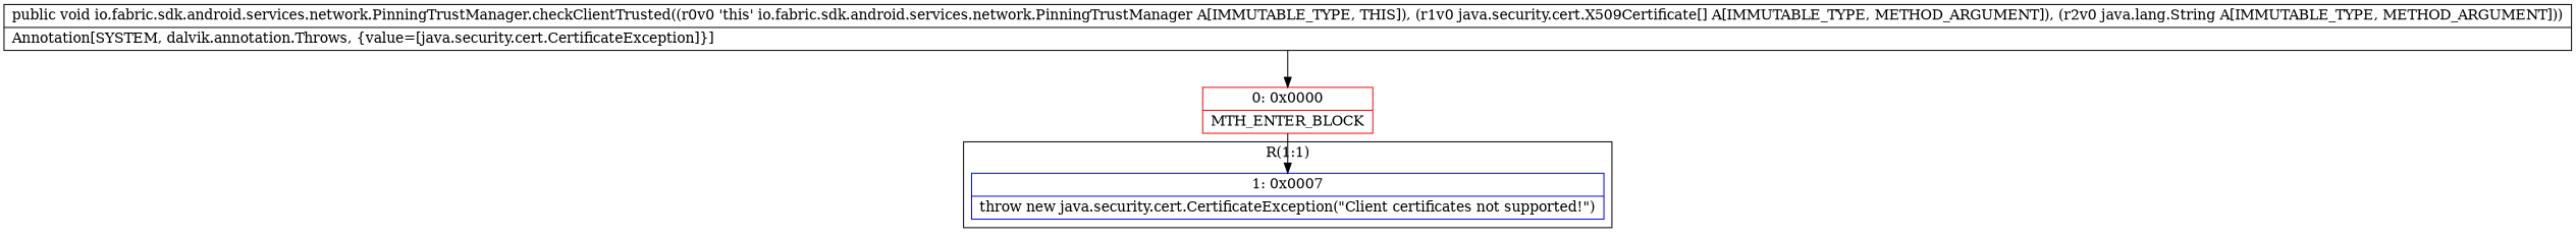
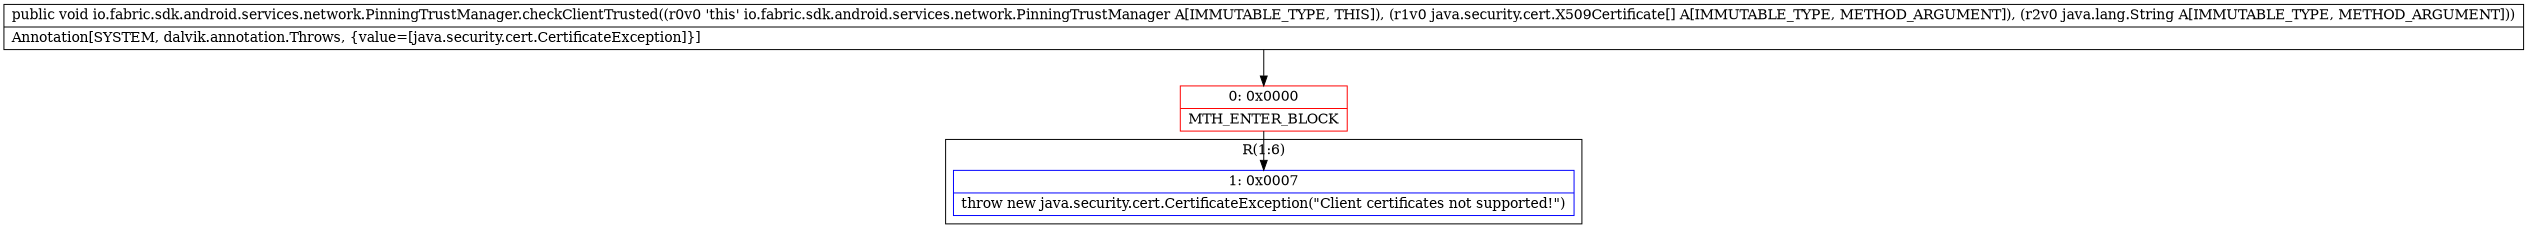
  digraph {
    node [shape=record]
    n1 [color=blue label="{1\:\ 0x0007|throw new java.security.cert.CertificateException(\"Client certificates not supported!\")\l}"]
    n2 [color=red label="{0\:\ 0x0000|MTH_ENTER_BLOCK\l}"]
    n3 [label="{public void io.fabric.sdk.android.services.network.PinningTrustManager.checkClientTrusted((r0v0 'this' io.fabric.sdk.android.services.network.PinningTrustManager A[IMMUTABLE_TYPE, THIS]), (r1v0 java.security.cert.X509Certificate[] A[IMMUTABLE_TYPE, METHOD_ARGUMENT]), (r2v0 java.lang.String A[IMMUTABLE_TYPE, METHOD_ARGUMENT]))  | Annotation[SYSTEM, dalvik.annotation.Throws, \{value=[java.security.cert.CertificateException]\}]\l}"]
    subgraph cluster_1 {
-     label="R(1:1)"
+     label="R(1:6)"
      n1
    }
    n2 -> n1
    n3 -> n2
  }
